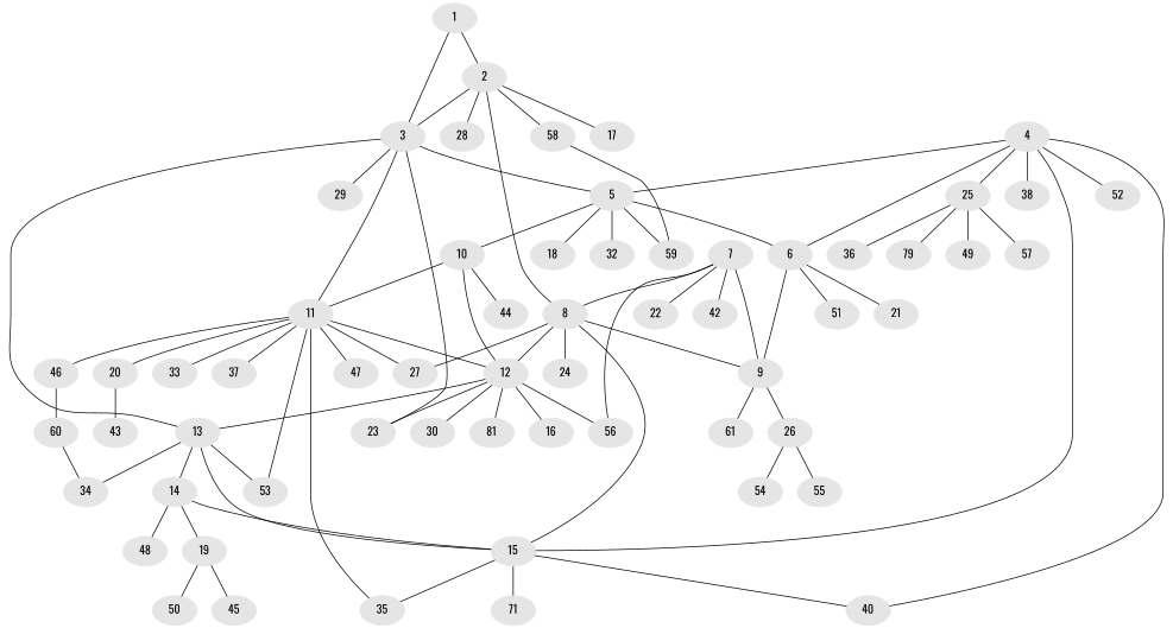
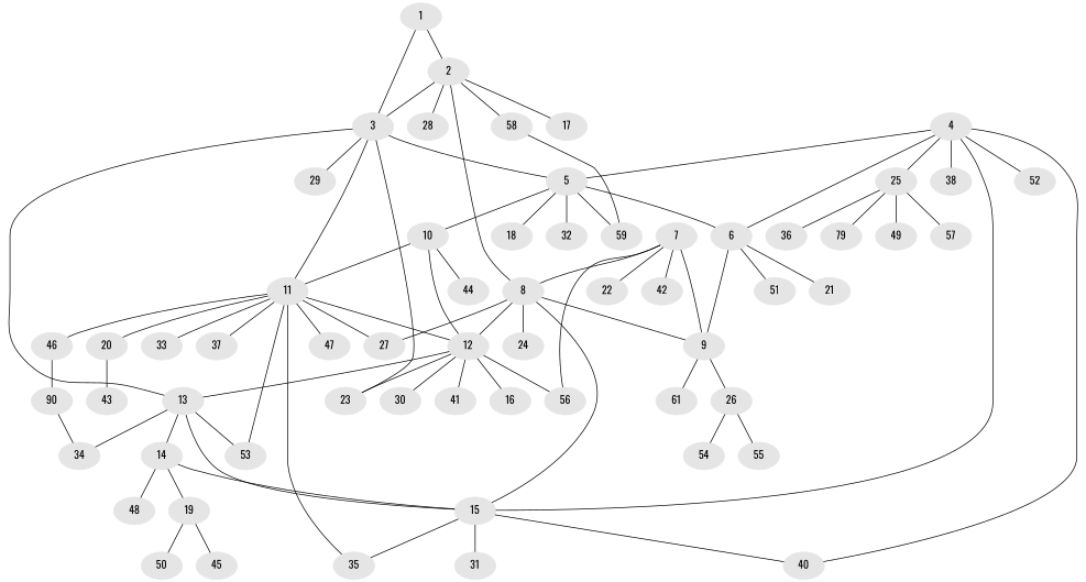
  graph {
    fontname=Oswald
    node [color=gray90 fontname=Oswald style=filled]
    edge [fontname=Oswald]
    1
    2
    3
    8
    17
    28
    58
    5
    11
    13
    23
    29
    15
    9
    12
    24
    27
    59
    6
    10
    18
    32
    20
    33
    35
    37
    46
    47
    53
    14
    34
    4
    25
    38
    40
    52
    21
    51
-   31 [label=71]
+   31
    36
    n41 [label=79]
    49
    57
    44
    26
    61
    7
    22
    42
    56
    16
    30
-   41 [label=81]
+   41
    54
    55
    43
-   60
+   60 [label=90]
    19
    48
    45
    50
    1 -- 2
    1 -- 3
    2 -- 3
    2 -- 8
    2 -- 17
    2 -- 28
    2 -- 58
    3 -- 5
    3 -- 11
    3 -- 13
    3 -- 23
    3 -- 29
    8 -- 15
    8 -- 9
    8 -- 12
    8 -- 24
    8 -- 27
    58 -- 59
    5 -- 59
    5 -- 6
    5 -- 10
    5 -- 18
    5 -- 32
    11 -- 12
    11 -- 27
    11 -- 20
    11 -- 33
    11 -- 35
    11 -- 37
    11 -- 46
    11 -- 47
    11 -- 53
    13 -- 15
    13 -- 53
    13 -- 14
    13 -- 34
    15 -- 35
    15 -- 40
    15 -- 31
    9 -- 26
    9 -- 61
    12 -- 13
    12 -- 23
    12 -- 56
    12 -- 16
    12 -- 30
    12 -- 41
    6 -- 9
    6 -- 21
    6 -- 51
    10 -- 11
    10 -- 12
    10 -- 44
    20 -- 43
    46 -- 60
    14 -- 15
    14 -- 19
    14 -- 48
    4 -- 5
    4 -- 15
    4 -- 6
    4 -- 25
    4 -- 38
    4 -- 40
    4 -- 52
    25 -- 36
    25 -- n41
    25 -- 49
    25 -- 57
    26 -- 54
    26 -- 55
    7 -- 8
    7 -- 9
    7 -- 22
    7 -- 42
    7 -- 56
    60 -- 34
    19 -- 45
    19 -- 50
  }
